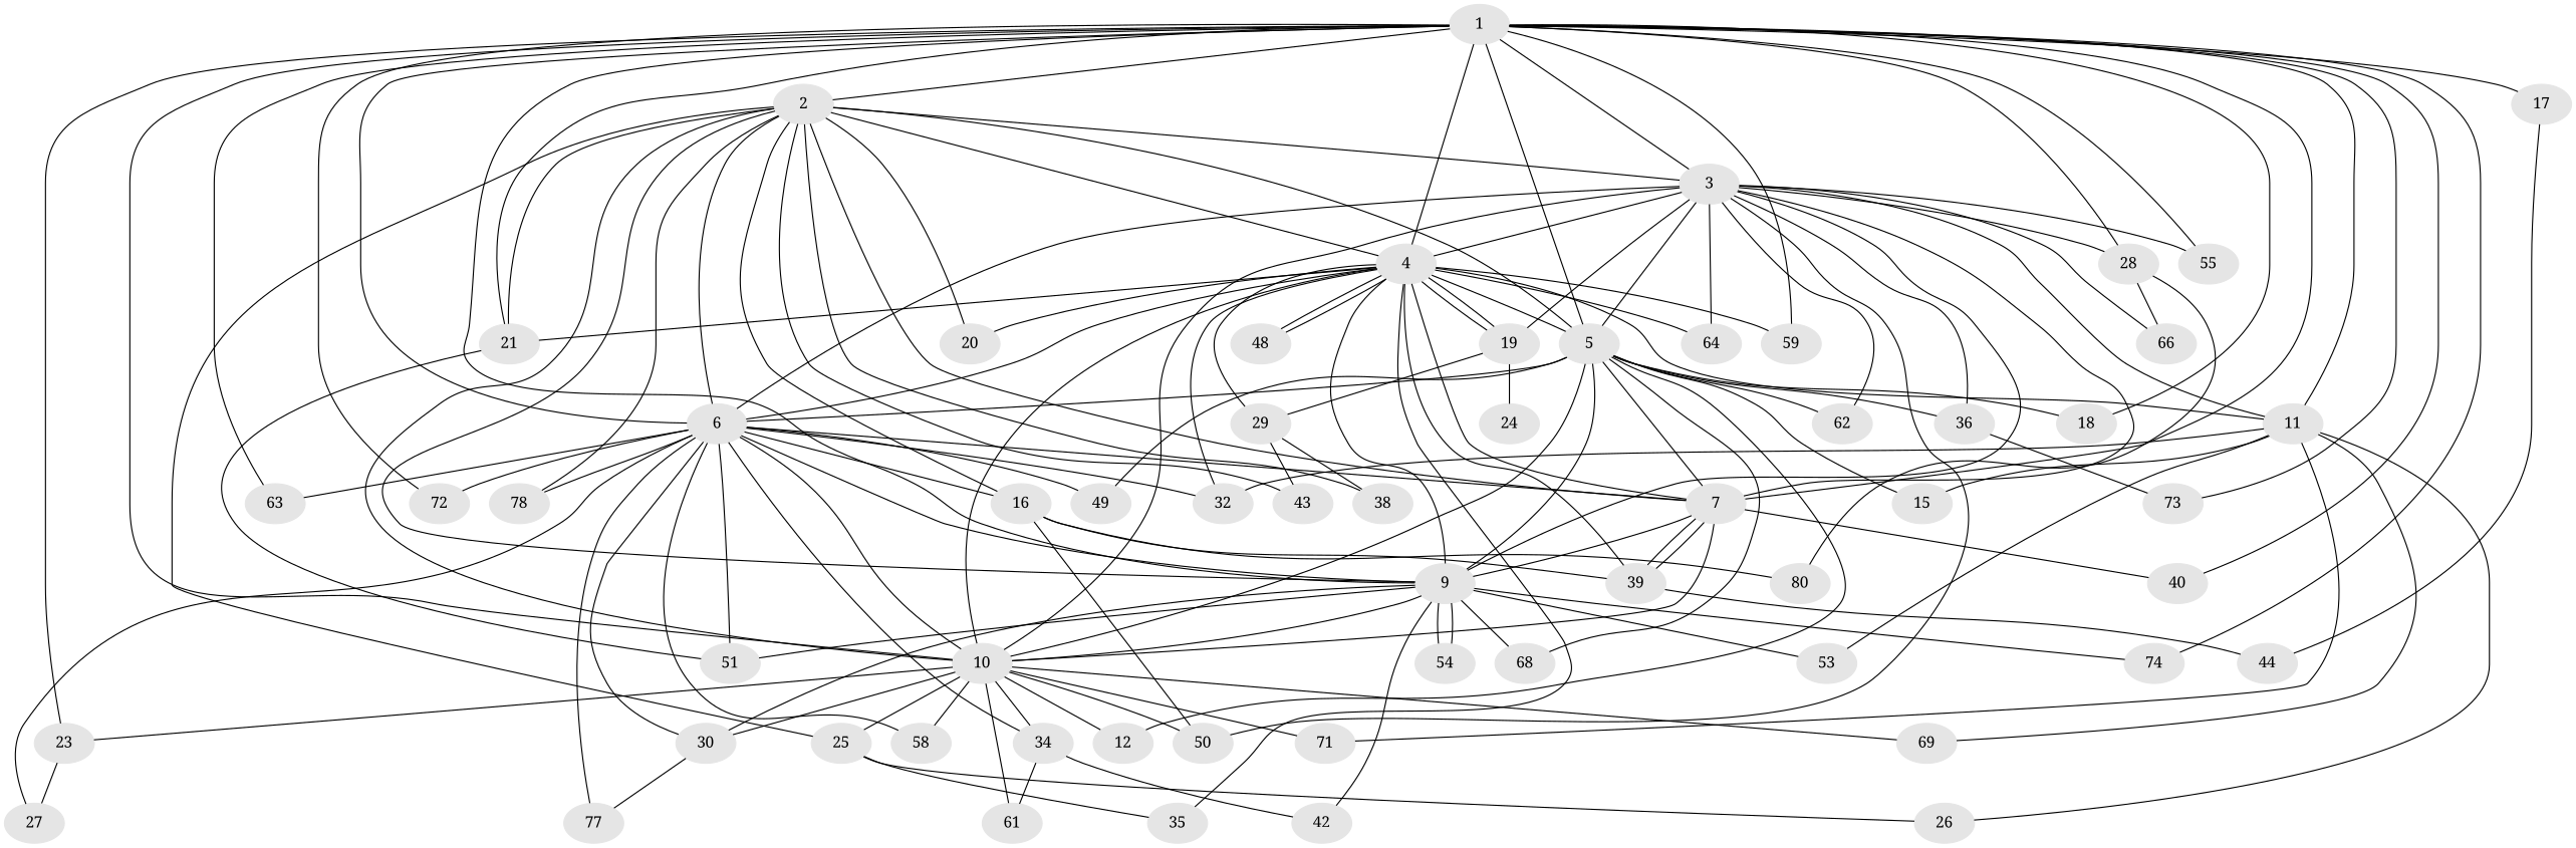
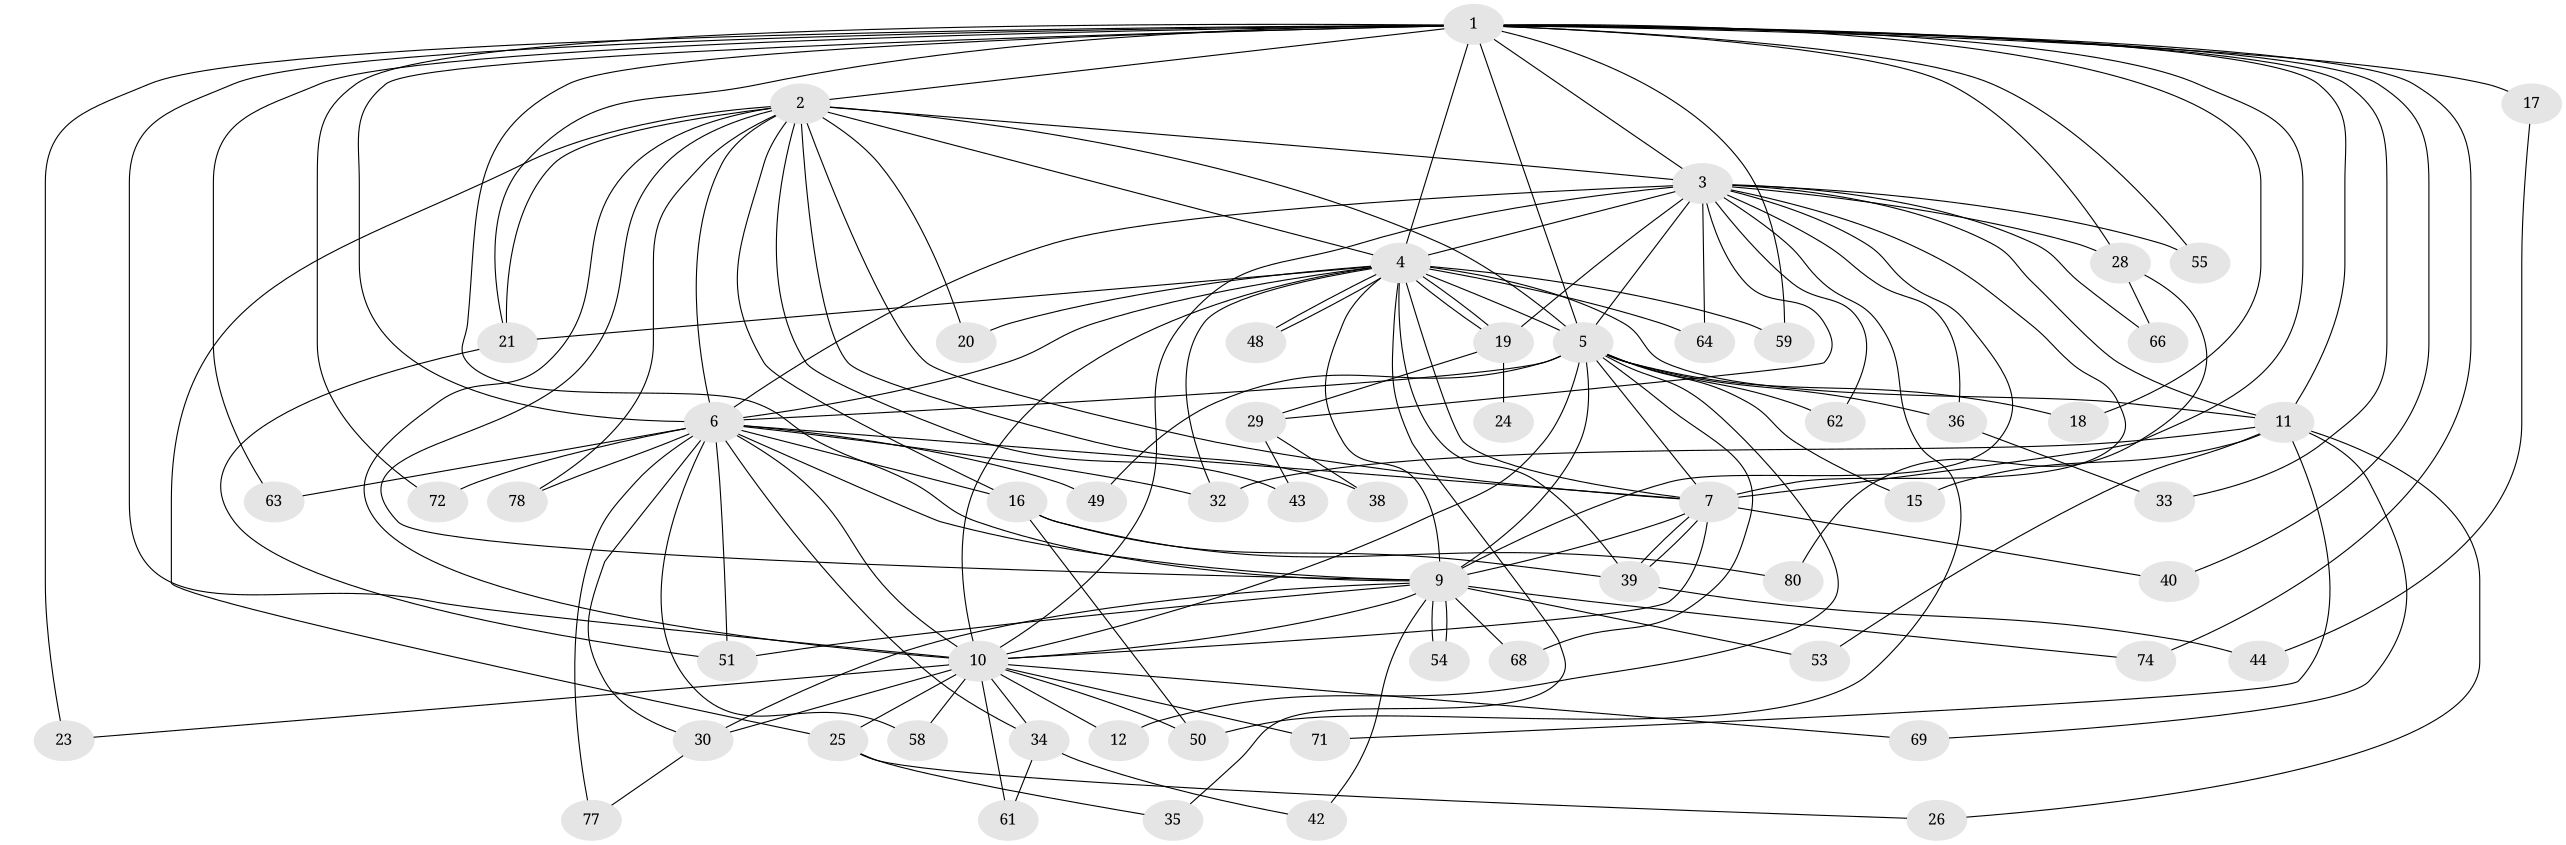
  graph {
    fontname="Noto Serif"
    node [color=gray90 fontname="Noto Serif" style=filled]
    edge [fontname="Noto Serif"]
    1 [super="+8"]
    2 [super="+57"]
    3 [super="+47"]
    4 [super="+79"]
    5 [super="+22"]
    6 [super="+13"]
    7 [super="+60"]
    9 [super="+38"]
    10 [super="+65"]
    11 [super="+14"]
    17
    18 [super="+31"]
    21 [super="+56"]
    23 [super="+37"]
    28 [super="+45"]
    40
    55
    59
    63
    72
-   73
+   73 [label=33]
    74
    16 [super="+41"]
    20
    25
    n26 [label=38]
    43
    78
    19
    29
    36
    50 [super="+70"]
    62
    64
    66 [super="+76"]
    32 [super="+52"]
    35
    39 [super="+67"]
    48
    12
    15
    49
    68
-   27
    30 [super="+46"]
    34
    51 [super="+75"]
    58
    77
    42
    53
    54
    61
    69
    71
    26
    44
    80
    24
    1 -- 2 [weight=3]
    1 -- 3 [weight=2]
    1 -- 4 [weight=3]
    1 -- 5 [weight=2]
    1 -- 6 [weight=2]
    1 -- 7 [weight=2]
    1 -- 9 [weight=2]
    1 -- 10 [weight=2]
    1 -- 11
    1 -- 17 [weight=2]
    1 -- 18
    1 -- 21
    1 -- 23 [weight=2]
    1 -- 28 [weight=2]
    1 -- 40
    1 -- 55
    1 -- 59
    1 -- 63
    1 -- 72
    1 -- 73
    1 -- 74
    2 -- 3
    2 -- 4
    2 -- 5
    2 -- 6
    2 -- 7
    2 -- 9
    2 -- 10 [weight=2]
    2 -- 21
    2 -- 16
    2 -- 20
    2 -- 25
    2 -- n26
    2 -- 43
    2 -- 78
    3 -- 4
    3 -- 5
    3 -- 6 [weight=2]
    3 -- 7
    3 -- 9
    3 -- 10
    3 -- 11
    3 -- 28
    3 -- 55
    3 -- 19
-   4 -- 29
+   3 -- 29
    3 -- 36
    3 -- 50
    3 -- 62
    3 -- 64
    3 -- 66
    4 -- 5
    4 -- 6
    4 -- 7
    4 -- 9
    4 -- 10
    4 -- 11
    4 -- 21
    4 -- 59
    4 -- 20
    4 -- 19
    4 -- 19
    4 -- 64
    4 -- 32
    4 -- 35
    4 -- 39
    4 -- 48
    4 -- 48
    5 -- 6
    5 -- 7 [weight=2]
    5 -- 9 [weight=2]
    5 -- 10
    5 -- 18 [weight=2]
    5 -- 36
    5 -- 62
    5 -- 12
    5 -- 15
    5 -- 49
    5 -- 68
    6 -- 7
    6 -- 9
    6 -- 10
    6 -- 63
    6 -- 72
    6 -- 16
    6 -- 78
    6 -- 32
    6 -- 49
-   6 -- 27
    6 -- 30
    6 -- 34
    6 -- 51
    6 -- 58
    6 -- 77
    7 -- 9
    7 -- 10
    7 -- 40
    7 -- 39
    7 -- 39
    9 -- 10 [weight=2]
    9 -- 74
    9 -- 68
    9 -- 30
    9 -- 51
    9 -- 42
    9 -- 53
    9 -- 54
    9 -- 54
    10 -- 23
    10 -- 25
    10 -- 50
    10 -- 12
    10 -- 30
    10 -- 34
    10 -- 58
    10 -- 61
    10 -- 69
    10 -- 71
    11 -- 32
    11 -- 15
    11 -- 53
    11 -- 69
    11 -- 71
    11 -- 26
    17 -- 44
    21 -- 51
-   23 -- 27
    28 -- 66
    28 -- 80
    16 -- 50
    16 -- 39
    16 -- 80
    25 -- 35
    25 -- 26
    19 -- 29
    19 -- 24
    29 -- n26
    29 -- 43
    36 -- 73
    39 -- 44
    30 -- 77
    34 -- 42
    34 -- 61
  }
